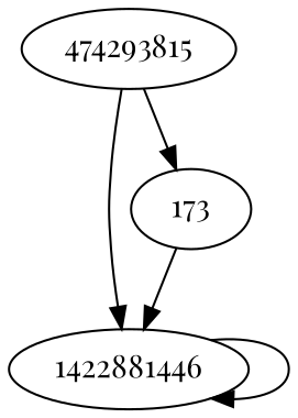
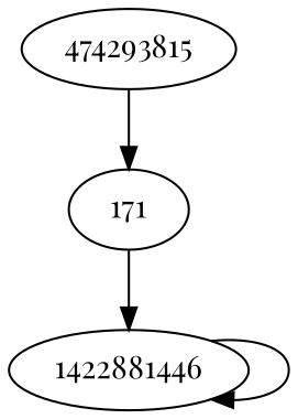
  digraph {
    fontname="Playfair Display"
    node [fontname="Playfair Display"]
    edge [fontname="Playfair Display"]
    1422881446
-   171 [label=173]
+   171
    474293815
    1422881446 -> 1422881446
    171 -> 1422881446
-   474293815 -> 1422881446
    474293815 -> 171
  }
